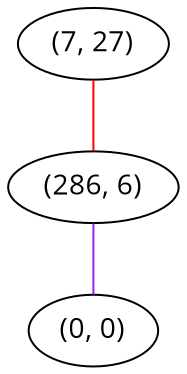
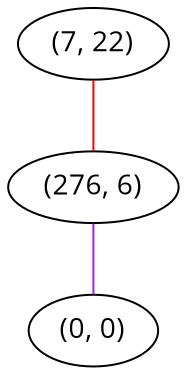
  graph {
    fontname="Open Sans"
    node [fontname="Open Sans"]
    edge [fontname="Open Sans"]
-   "(7, 27)"
-   "(276, 6)" [label="(286, 6)"]
+   "(7, 27)" [label="(7, 22)"]
+   "(276, 6)"
    "(0, 0)"
    "(7, 27)" -- "(276, 6)" [color=red weight=1]
    "(276, 6)" -- "(0, 0)" [color=purple weight=4]
  }
